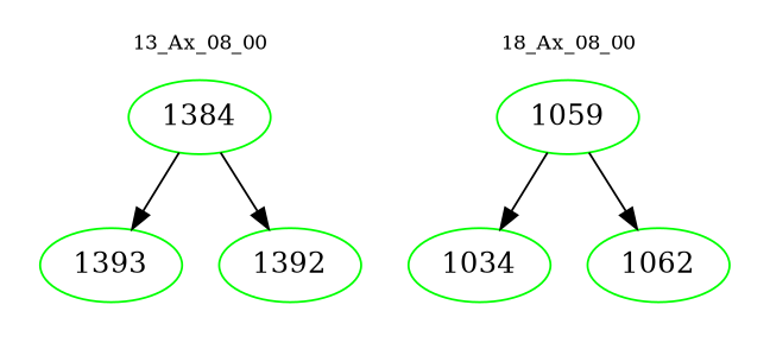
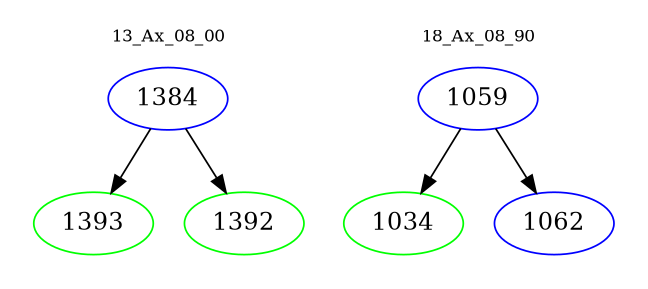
  digraph {
    node [color=blue]
    edge [color=black]
-   n1 [color=green label=1384]
+   n1 [label=1384]
    n2 [color=green label=1393]
    n3 [color=green label=1392]
-   n4 [color=green label=1059]
+   n4 [label=1059]
    n5 [color=green label=1034]
-   n6 [color=green label=1062]
+   n6 [label=1062]
    subgraph cluster_1 {
      color=white
      fontsize=10
      label="13_Ax_08_00"
      n1
      n2
      n3
    }
    subgraph cluster_2 {
      color=white
      fontsize=10
-     label="18_Ax_08_00"
+     label="18_Ax_08_90"
      n4
      n5
      n6
    }
    n1 -> n2
    n1 -> n3
    n4 -> n5
    n4 -> n6
  }
